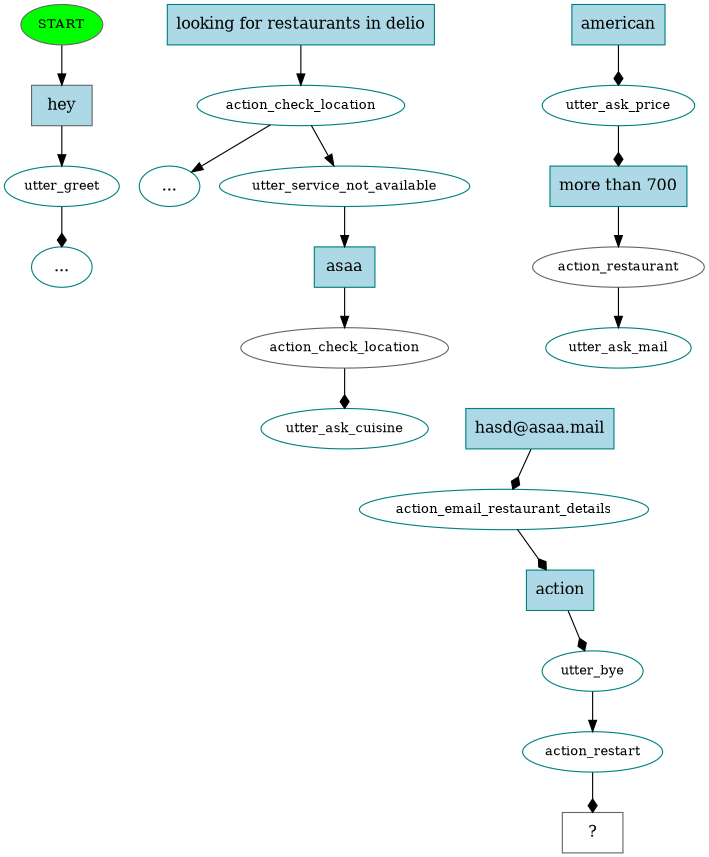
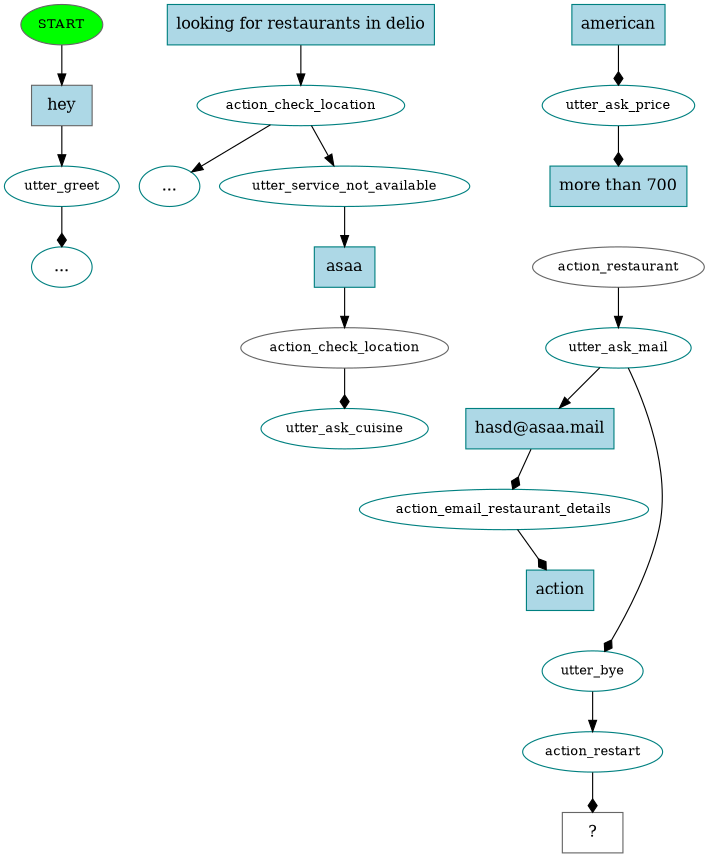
  digraph {
    node [color=teal fontsize=12]
    edge [arrowhead=normal]
    n1 [color=gray40 fillcolor=green label=START style=filled]
    n2 [color=gray40 fillcolor=lightblue label=hey shape=rect style=filled fontsize=""]
    n3 [label=utter_greet]
    n4 [fillcolor=lightblue label="looking for restaurants in delio" shape=rect style=filled fontsize=""]
    n5 [label=action_check_location]
    n6 [label="..." fontsize=""]
    n7 [label="..." fontsize=""]
    n8 [label=utter_service_not_available]
    n9 [fillcolor=lightblue label=asaa shape=rect style=filled fontsize=""]
    n10 [color=gray40 label=action_check_location]
    n11 [label=utter_ask_cuisine]
    n12 [fillcolor=lightblue label=american shape=rect style=filled fontsize=""]
    n13 [label=utter_ask_price]
    n14 [fillcolor=lightblue label="more than 700" shape=rect style=filled fontsize=""]
    n15 [color=gray40 label=action_restaurant]
    n16 [label=utter_ask_mail]
    n17 [fillcolor=lightblue label="hasd@asaa.mail" shape=rect style=filled fontsize=""]
    n18 [label=action_email_restaurant_details]
    n19 [fillcolor=lightblue label=action shape=rect style=filled fontsize=""]
    n20 [label=utter_bye]
    n21 [label=action_restart]
    n22 [color=gray40 label="  ?  " shape=rect fontsize=""]
    n1 -> n2
    n2 -> n3
    n3 -> n6 [arrowhead=diamond]
    n4 -> n5
    n5 -> n7
    n5 -> n8
    n8 -> n9
    n9 -> n10
    n10 -> n11 [arrowhead=diamond]
    n12 -> n13 [arrowhead=diamond]
    n13 -> n14 [arrowhead=diamond]
-   n14 -> n15
    n15 -> n16
+   n16 -> n17
    n17 -> n18 [arrowhead=diamond]
    n18 -> n19 [arrowhead=diamond]
-   n19 -> n20 [arrowhead=diamond]
+   n16 -> n20 [arrowhead=diamond]
    n20 -> n21
    n21 -> n22 [arrowhead=diamond]
  }
